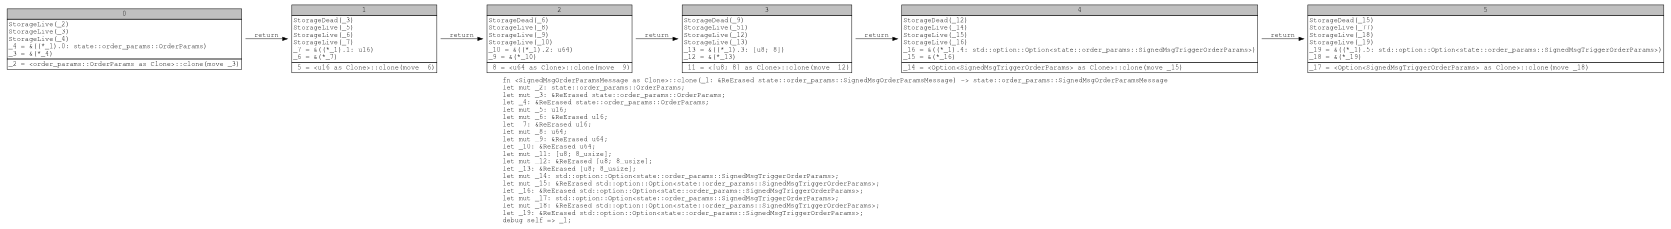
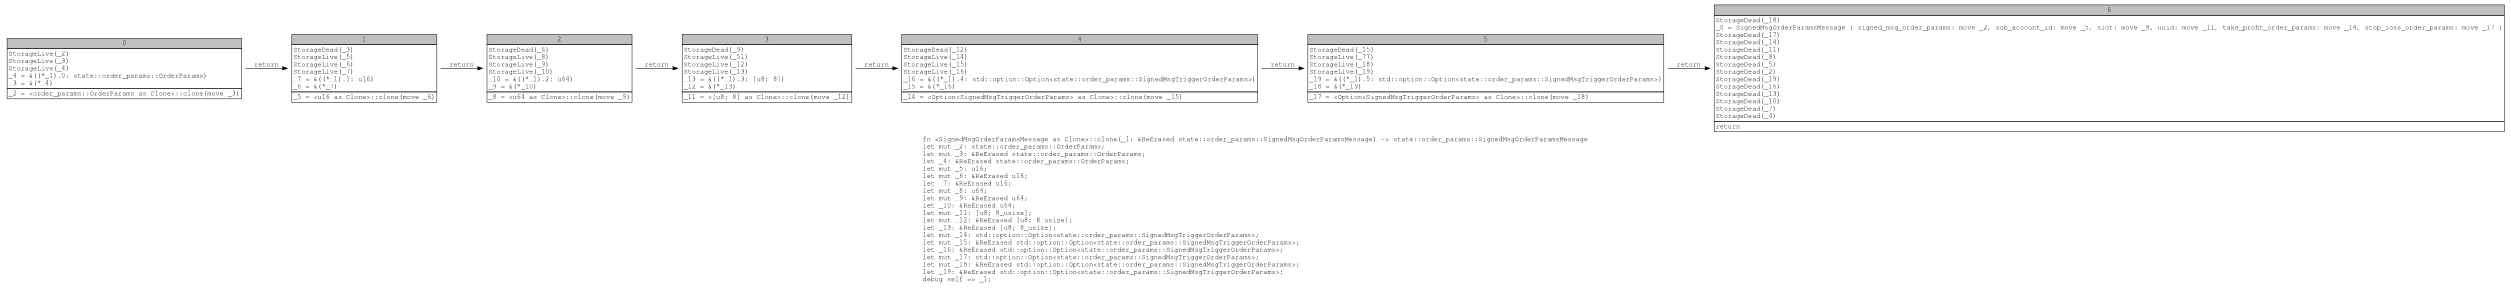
  digraph {
    fontname="Courier, monospace"
    label=<fn &lt;SignedMsgOrderParamsMessage as Clone&gt;::clone(_1: &amp;ReErased state::order_params::SignedMsgOrderParamsMessage) -&gt; state::order_params::SignedMsgOrderParamsMessage<br align="left"/>let mut _2: state::order_params::OrderParams;<br align="left"/>let mut _3: &amp;ReErased state::order_params::OrderParams;<br align="left"/>let _4: &amp;ReErased state::order_params::OrderParams;<br align="left"/>let mut _5: u16;<br align="left"/>let mut _6: &amp;ReErased u16;<br align="left"/>let _7: &amp;ReErased u16;<br align="left"/>let mut _8: u64;<br align="left"/>let mut _9: &amp;ReErased u64;<br align="left"/>let _10: &amp;ReErased u64;<br align="left"/>let mut _11: [u8; 8_usize];<br align="left"/>let mut _12: &amp;ReErased [u8; 8_usize];<br align="left"/>let _13: &amp;ReErased [u8; 8_usize];<br align="left"/>let mut _14: std::option::Option&lt;state::order_params::SignedMsgTriggerOrderParams&gt;;<br align="left"/>let mut _15: &amp;ReErased std::option::Option&lt;state::order_params::SignedMsgTriggerOrderParams&gt;;<br align="left"/>let _16: &amp;ReErased std::option::Option&lt;state::order_params::SignedMsgTriggerOrderParams&gt;;<br align="left"/>let mut _17: std::option::Option&lt;state::order_params::SignedMsgTriggerOrderParams&gt;;<br align="left"/>let mut _18: &amp;ReErased std::option::Option&lt;state::order_params::SignedMsgTriggerOrderParams&gt;;<br align="left"/>let _19: &amp;ReErased std::option::Option&lt;state::order_params::SignedMsgTriggerOrderParams&gt;;<br align="left"/>debug self =&gt; _1;<br align="left"/>>
    rankdir=LR
    node [fontname="Courier, monospace" shape=none]
    edge [fontname="Courier, monospace"]
    n1 [label=<<table border="0" cellborder="1" cellspacing="0"><tr><td bgcolor="gray" align="center" colspan="1">0</td></tr><tr><td align="left" balign="left">StorageLive(_2)<br/>StorageLive(_3)<br/>StorageLive(_4)<br/>_4 = &amp;((*_1).0: state::order_params::OrderParams)<br/>_3 = &amp;(*_4)<br/></td></tr><tr><td align="left">_2 = &lt;order_params::OrderParams as Clone&gt;::clone(move _3)</td></tr></table>>]
    n2 [label=<<table border="0" cellborder="1" cellspacing="0"><tr><td bgcolor="gray" align="center" colspan="1">1</td></tr><tr><td align="left" balign="left">StorageDead(_3)<br/>StorageLive(_5)<br/>StorageLive(_6)<br/>StorageLive(_7)<br/>_7 = &amp;((*_1).1: u16)<br/>_6 = &amp;(*_7)<br/></td></tr><tr><td align="left">_5 = &lt;u16 as Clone&gt;::clone(move _6)</td></tr></table>>]
    n3 [label=<<table border="0" cellborder="1" cellspacing="0"><tr><td bgcolor="gray" align="center" colspan="1">2</td></tr><tr><td align="left" balign="left">StorageDead(_6)<br/>StorageLive(_8)<br/>StorageLive(_9)<br/>StorageLive(_10)<br/>_10 = &amp;((*_1).2: u64)<br/>_9 = &amp;(*_10)<br/></td></tr><tr><td align="left">_8 = &lt;u64 as Clone&gt;::clone(move _9)</td></tr></table>>]
    n4 [label=<<table border="0" cellborder="1" cellspacing="0"><tr><td bgcolor="gray" align="center" colspan="1">3</td></tr><tr><td align="left" balign="left">StorageDead(_9)<br/>StorageLive(_51)<br/>StorageLive(_12)<br/>StorageLive(_13)<br/>_13 = &amp;((*_1).3: [u8; 8])<br/>_12 = &amp;(*_13)<br/></td></tr><tr><td align="left">_11 = &lt;[u8; 8] as Clone&gt;::clone(move _12)</td></tr></table>>]
    n5 [label=<<table border="0" cellborder="1" cellspacing="0"><tr><td bgcolor="gray" align="center" colspan="1">4</td></tr><tr><td align="left" balign="left">StorageDead(_12)<br/>StorageLive(_14)<br/>StorageLive(_15)<br/>StorageLive(_16)<br/>_16 = &amp;((*_1).4: std::option::Option&lt;state::order_params::SignedMsgTriggerOrderParams&gt;)<br/>_15 = &amp;(*_16)<br/></td></tr><tr><td align="left">_14 = &lt;Option&lt;SignedMsgTriggerOrderParams&gt; as Clone&gt;::clone(move _15)</td></tr></table>>]
    n6 [label=<<table border="0" cellborder="1" cellspacing="0"><tr><td bgcolor="gray" align="center" colspan="1">5</td></tr><tr><td align="left" balign="left">StorageDead(_15)<br/>StorageLive(_77)<br/>StorageLive(_18)<br/>StorageLive(_19)<br/>_19 = &amp;((*_1).5: std::option::Option&lt;state::order_params::SignedMsgTriggerOrderParams&gt;)<br/>_18 = &amp;(*_19)<br/></td></tr><tr><td align="left">_17 = &lt;Option&lt;SignedMsgTriggerOrderParams&gt; as Clone&gt;::clone(move _18)</td></tr></table>>]
+   n7 [label=<<table border="0" cellborder="1" cellspacing="0"><tr><td bgcolor="gray" align="center" colspan="1">6</td></tr><tr><td align="left" balign="left">StorageDead(_18)<br/>_0 = SignedMsgOrderParamsMessage { signed_msg_order_params: move _2, sub_account_id: move _5, slot: move _8, uuid: move _11, take_profit_order_params: move _14, stop_loss_order_params: move _17 }<br/>StorageDead(_17)<br/>StorageDead(_14)<br/>StorageDead(_11)<br/>StorageDead(_8)<br/>StorageDead(_5)<br/>StorageDead(_2)<br/>StorageDead(_19)<br/>StorageDead(_16)<br/>StorageDead(_13)<br/>StorageDead(_10)<br/>StorageDead(_7)<br/>StorageDead(_4)<br/></td></tr><tr><td align="left">return</td></tr></table>>]
    n1 -> n2 [label=return]
    n2 -> n3 [label=return]
    n3 -> n4 [label=return]
    n4 -> n5 [label=return]
    n5 -> n6 [label=return]
+   n6 -> n7 [label=return]
  }
